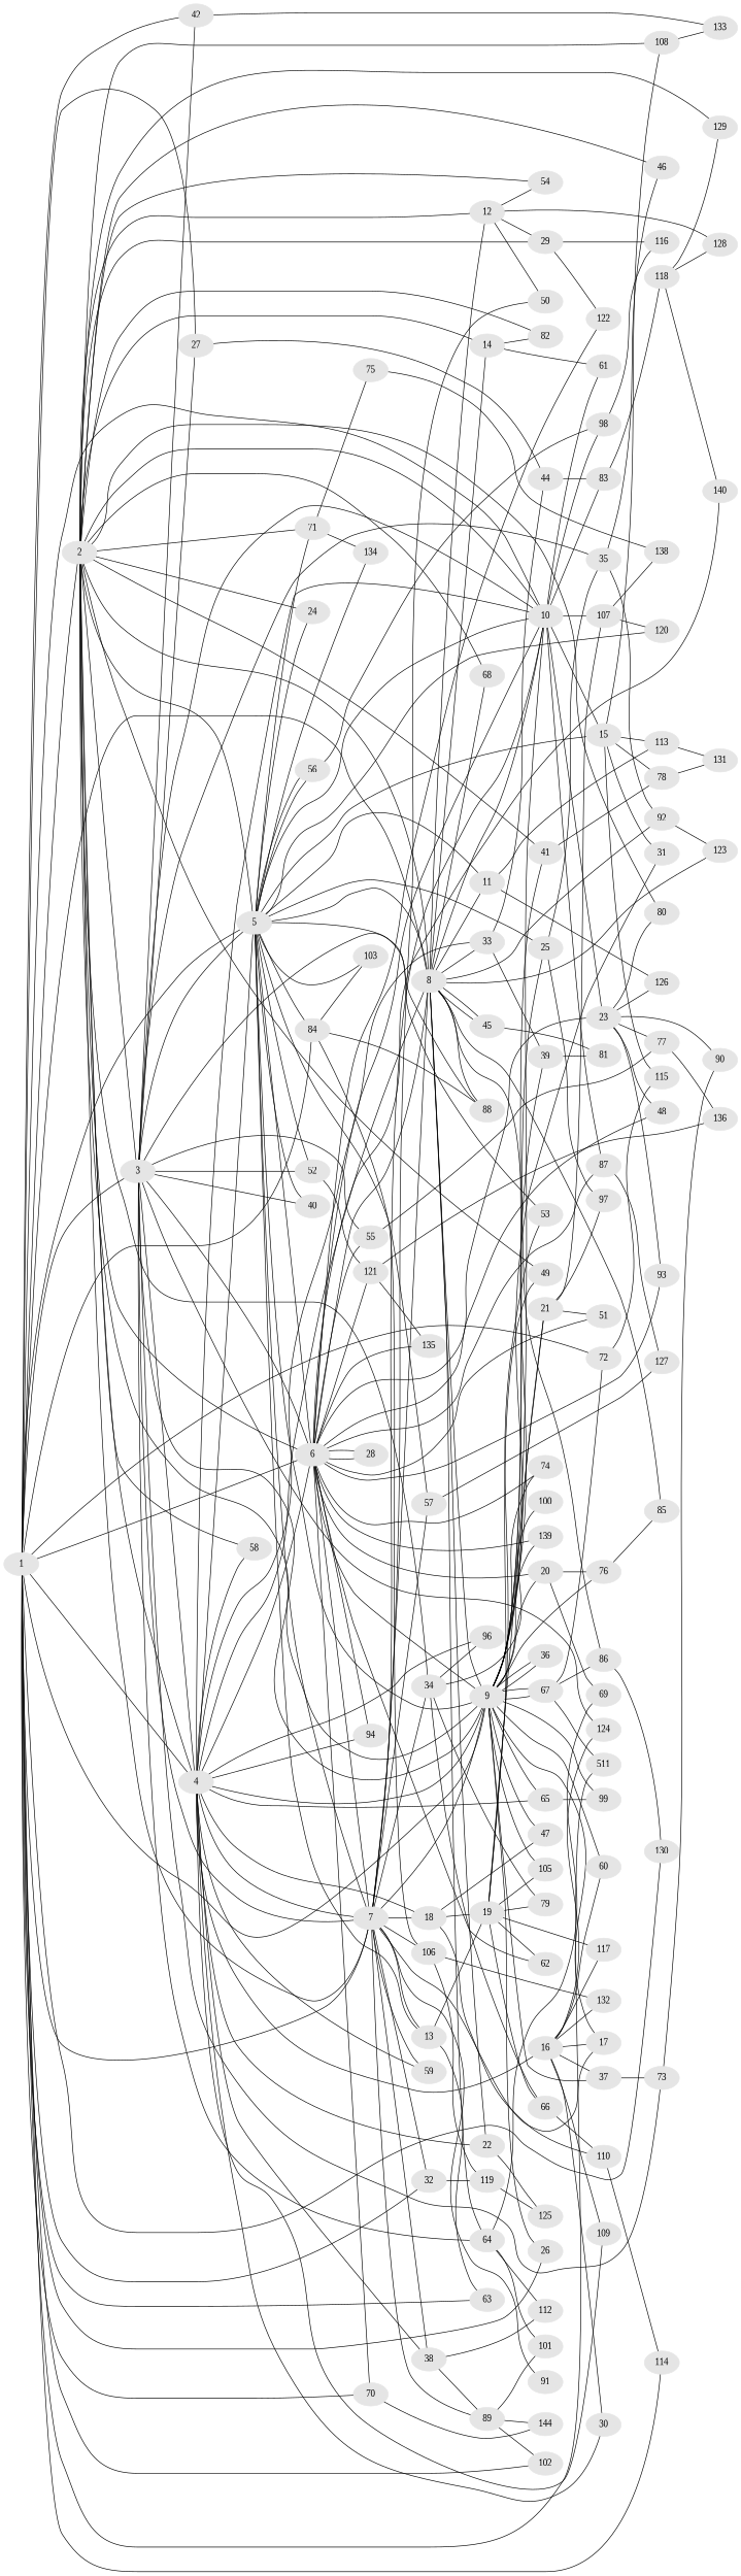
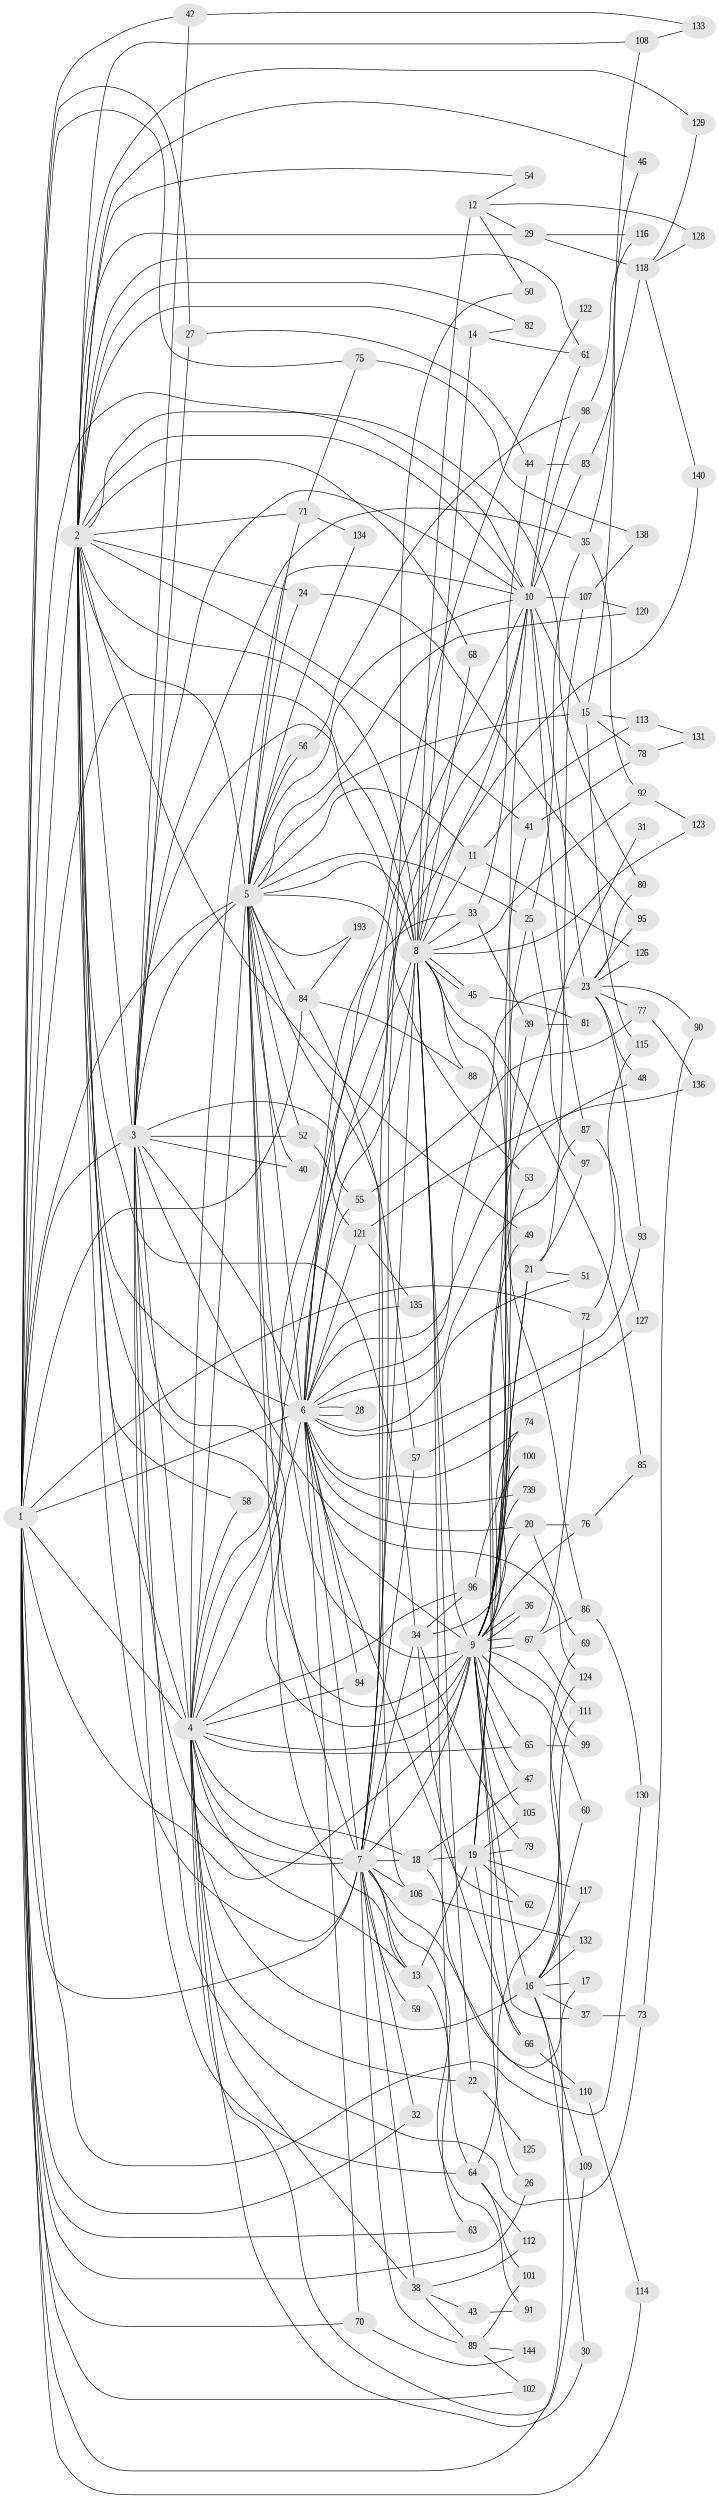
  graph {
    fontname="Liberation Serif"
    rankdir=LR
    node [color=gray90 fontname="Liberation Serif" style=filled]
    edge [fontname="Liberation Serif"]
    1
    2
    3
    4
    5
    6
    7
    8
    9
    10
    26
    27
    32
    42
    63
    70
    72
    75
    84
    102
-   111 [label=511]
+   111
    114
    130
    12
    14
    24
    29
    34
    41
    46
    49
    54
    58
    68
    71
    80
    82
    108
    129
    35
    40
    52
    55
    64
    73
    124
    16
    18
    22
    30
    33
    38
    59
    65
    94
    96
    109
    11
    13
    15
    25
    53
    56
    57
-   103
+   103 [label=193]
    120
    134
    20
    23
    28
    48
    51
    62
    74
    87
    93
    121
    122
    135
-   139
+   139 [label=739]
    140
    17
    50
    89
    91
    106
    45
    85
    86
    88
    92
    123
    21
    31
    36
    37
    39
    47
    60
    67
    76
    99
    105
    61
    83
    98
    107
    44
-   119
    133
    n111 [label=144]
    115
    138
    128
+   95
    116
    66
    79
    100
    78
    77
    69
    112
    101
    90
    117
    132
    19
    110
    125
+   43
    113
    126
    97
    127
    118
    136
    81
    131
    1 -- 2
    1 -- 3
    1 -- 4
    1 -- 5
    1 -- 6
    1 -- 7
    1 -- 8
    1 -- 9
    1 -- 10
    1 -- 26
    1 -- 27
    1 -- 32
    1 -- 42
    1 -- 63
    1 -- 70
    1 -- 72
+   1 -- 75
    1 -- 84
    1 -- 102
    1 -- 111
    1 -- 114
    1 -- 130
    2 -- 3
    2 -- 4
    2 -- 5
    2 -- 6
    2 -- 7
    2 -- 8
    2 -- 9
    2 -- 10
-   2 -- 12
+   2 -- 61
    2 -- 14
    2 -- 24
    2 -- 29
    2 -- 34
    2 -- 41
    2 -- 46
    2 -- 49
    2 -- 54
    2 -- 58
    2 -- 68
    2 -- 71
    2 -- 80
    2 -- 82
    2 -- 108
    2 -- 129
    3 -- 4
    3 -- 5
    3 -- 6
    3 -- 7
-   3 -- 88
+   3 -- 8
    3 -- 9
    3 -- 10
    3 -- 27
    3 -- 42
    3 -- 35
    3 -- 40
    3 -- 52
    3 -- 55
    3 -- 64
    3 -- 73
    3 -- 124
    4 -- 5
    4 -- 6
    4 -- 7
    4 -- 8
    4 -- 9
    4 -- 10
    4 -- 58
    4 -- 16
    4 -- 18
    4 -- 22
    4 -- 30
    4 -- 33
    4 -- 38
-   4 -- 59
+   4 -- 13
    4 -- 65
    4 -- 94
    4 -- 96
    4 -- 109
    5 -- 6
    5 -- 7
    5 -- 8
    5 -- 9
    5 -- 10
    5 -- 84
    5 -- 24
    5 -- 71
    5 -- 40
    5 -- 52
    5 -- 11
    5 -- 13
    5 -- 15
    5 -- 25
    5 -- 53
    5 -- 56
    5 -- 56
    5 -- 57
    5 -- 103
    5 -- 120
    5 -- 134
    6 -- 7
    6 -- 8
    6 -- 9
    6 -- 10
    6 -- 70
    6 -- 55
    6 -- 94
    6 -- 20
    6 -- 23
    6 -- 28
    6 -- 28
    6 -- 48
    6 -- 51
    6 -- 62
    6 -- 74
    6 -- 87
    6 -- 93
    6 -- 121
    6 -- 122
    6 -- 135
    6 -- 139
    6 -- 140
    7 -- 8
    7 -- 9
    7 -- 10
    7 -- 32
    7 -- 34
    7 -- 18
    7 -- 38
    7 -- 59
    7 -- 13
    7 -- 57
    7 -- 17
    7 -- 50
    7 -- 89
    7 -- 91
    7 -- 106
    8 -- 9
    8 -- 10
    8 -- 12
    8 -- 14
    8 -- 68
    8 -- 64
    8 -- 22
    8 -- 33
    8 -- 11
    8 -- 45
    8 -- 45
    8 -- 85
    8 -- 86
    8 -- 88
    8 -- 92
    8 -- 123
    9 -- 10
    9 -- 26
    9 -- 41
-   9 -- 17
+   9 -- 16
    9 -- 65
    9 -- 25
    9 -- 20
    9 -- 74
    9 -- 139
    9 -- 21
    9 -- 31
    9 -- 36
    9 -- 36
    9 -- 37
    9 -- 39
    9 -- 47
    9 -- 60
    9 -- 67
    9 -- 67
    9 -- 76
    9 -- 99
    9 -- 105
    10 -- 15
    10 -- 23
    10 -- 87
    10 -- 61
    10 -- 83
    10 -- 98
    10 -- 107
    27 -- 44
-   32 -- 119
    42 -- 133
    70 -- n111
    72 -- 115
    75 -- 138
    84 -- 103
    84 -- 106
    84 -- 88
    12 -- 29
    12 -- 54
    12 -- 50
    12 -- 128
    14 -- 82
    14 -- 61
-   29 -- 122
+   24 -- 95
+   29 -- 118
    29 -- 116
    34 -- 96
    34 -- 66
    34 -- 79
    34 -- 100
    41 -- 78
    71 -- 75
    71 -- 134
    108 -- 133
    35 -- 46
    35 -- 92
    52 -- 121
    55 -- 77
    64 -- 69
    64 -- 112
    64 -- 101
    73 -- 90
    16 -- 124
    16 -- 30
    16 -- 109
    16 -- 17
    16 -- 37
    16 -- 60
    16 -- 117
    16 -- 132
    18 -- 47
    18 -- 19
    18 -- 110
    22 -- 125
    33 -- 39
    33 -- 44
    38 -- 89
    38 -- 112
+   38 -- 43
    65 -- 99
+   96 -- 100
    11 -- 113
    11 -- 126
    13 -- 63
    13 -- 19
    15 -- 108
-   15 -- 31
    15 -- 115
    15 -- 78
    15 -- 113
    25 -- 35
    25 -- 97
    56 -- 98
    57 -- 127
    20 -- 76
    20 -- 69
    23 -- 80
    23 -- 48
    23 -- 93
+   23 -- 95
    23 -- 77
    23 -- 90
    23 -- 126
    87 -- 127
    121 -- 135
    121 -- 136
    89 -- 102
    89 -- n111
    89 -- 101
-   106 -- 119
    106 -- 132
    45 -- 81
    86 -- 130
    92 -- 123
    21 -- 51
    21 -- 107
    21 -- 97
    37 -- 73
    39 -- 81
    67 -- 72
    67 -- 111
    67 -- 86
    76 -- 85
    83 -- 118
    98 -- 116
    107 -- 120
    107 -- 138
    44 -- 83
-   119 -- 125
    66 -- 110
    78 -- 131
    77 -- 136
    19 -- 49
    19 -- 53
    19 -- 62
    19 -- 21
    19 -- 105
    19 -- 66
    19 -- 79
    19 -- 117
    110 -- 114
+   43 -- 91
    113 -- 131
    118 -- 129
    118 -- 140
    118 -- 128
  }
